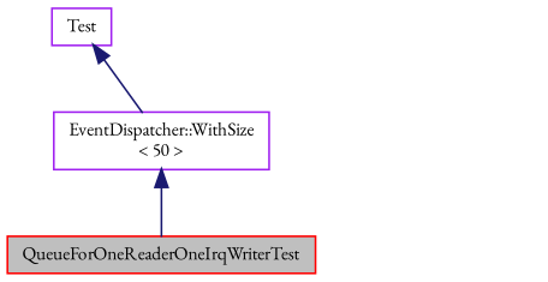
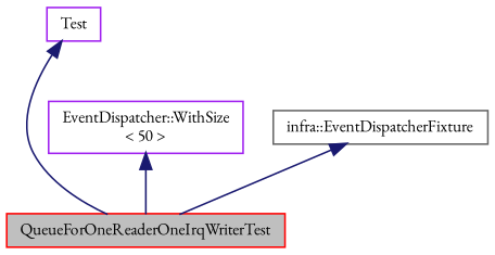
  digraph {
    fontname="EB Garamond"
    node [color=purple fillcolor=white fontname="EB Garamond" fontsize=10 shape=record style=filled]
    edge [color=midnightblue dir=back fontname="EB Garamond" fontsize=10 labelfontname=Helvetica labelfontsize=10 style=solid]
    n1 [color=red fillcolor=grey75 fontcolor=black height=0.2 label=QueueForOneReaderOneIrqWriterTest width=0.4]
    n2 [height=0.2 label=Test width=0.4]
+   n3 [color=gray40 height=0.2 label="infra::EventDispatcherFixture" width=0.4]
    n4 [height=0.2 label="EventDispatcher::WithSize\l\< 50 \>" width=0.4]
-   n2 -> n4
+   n2 -> n1
+   n3 -> n1
    n4 -> n1
  }
